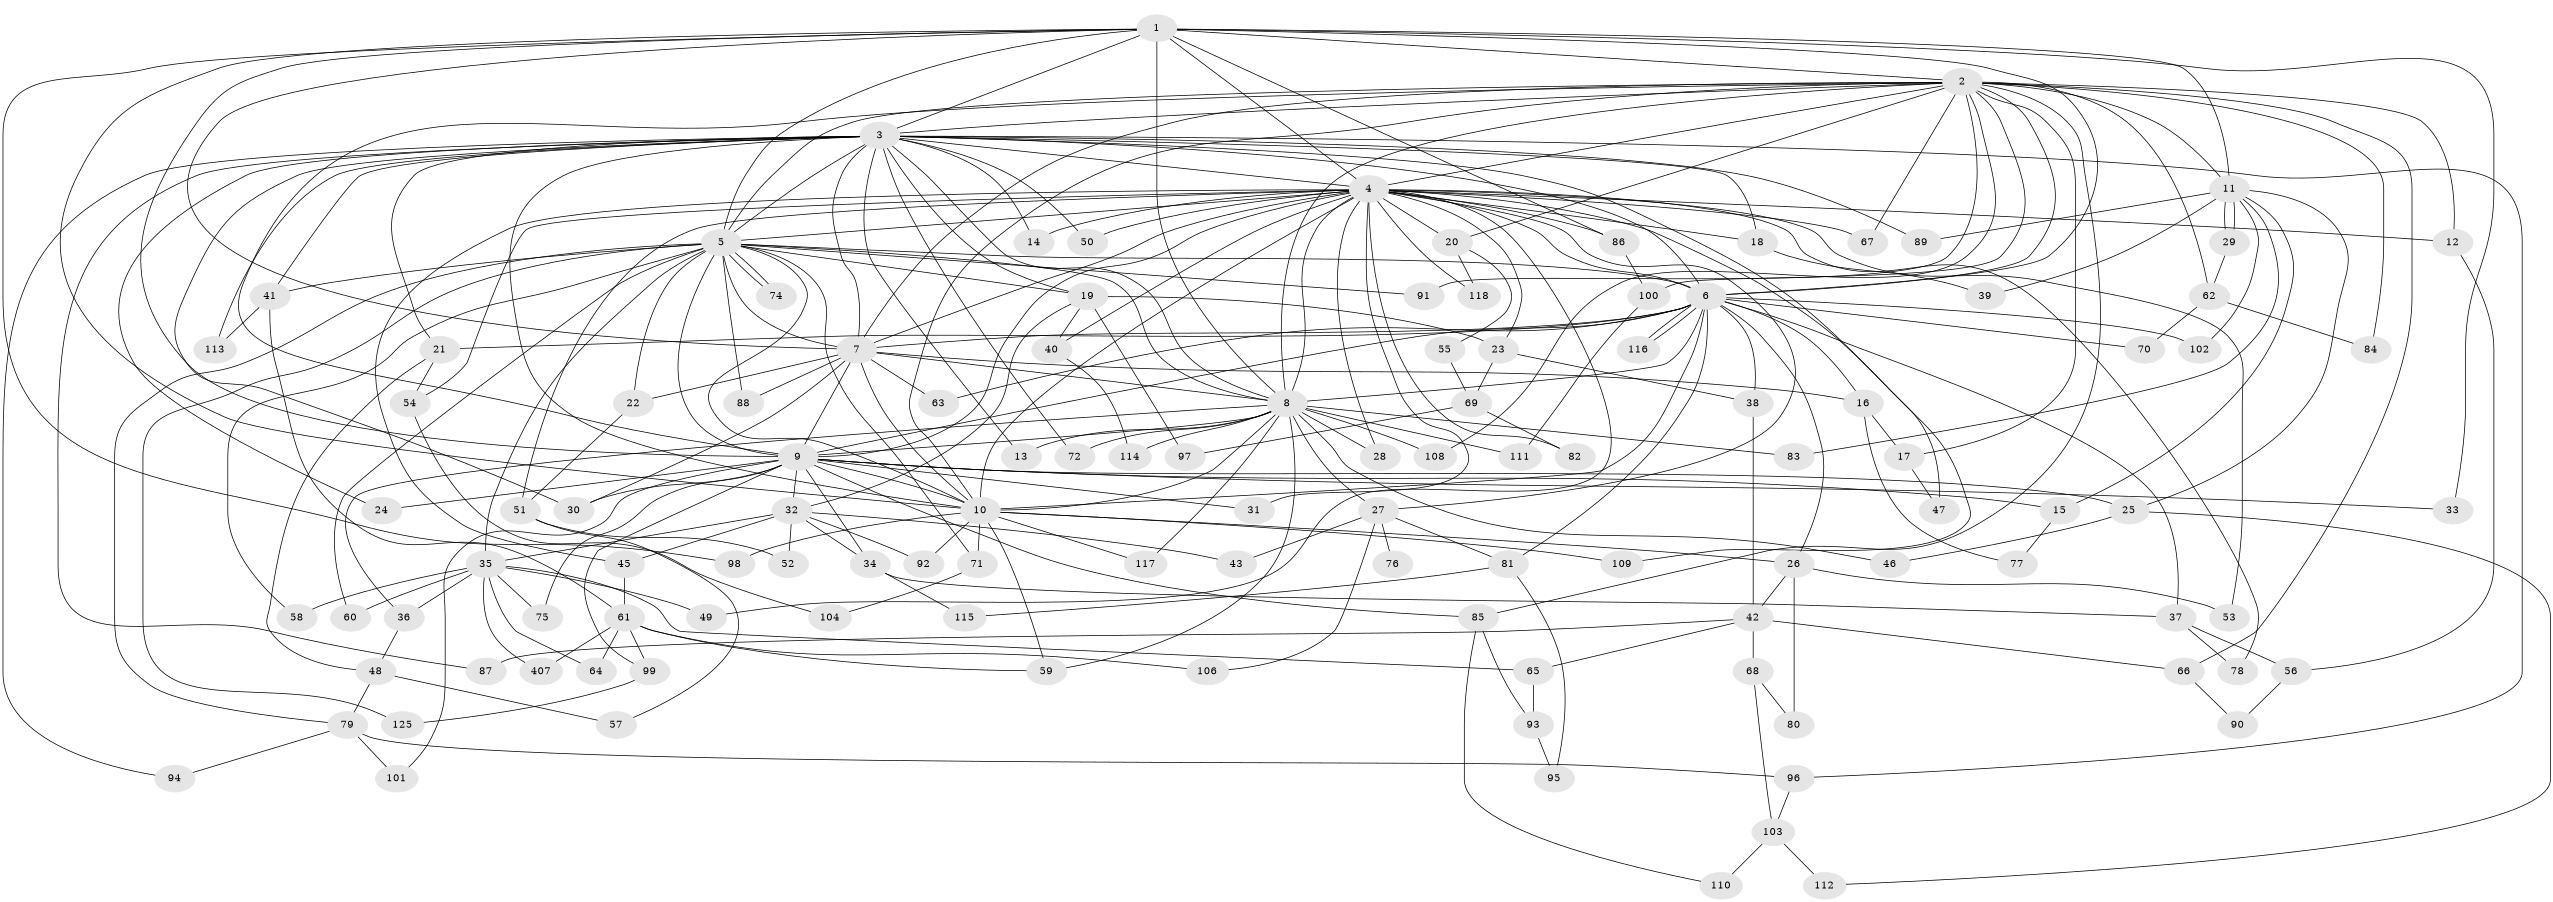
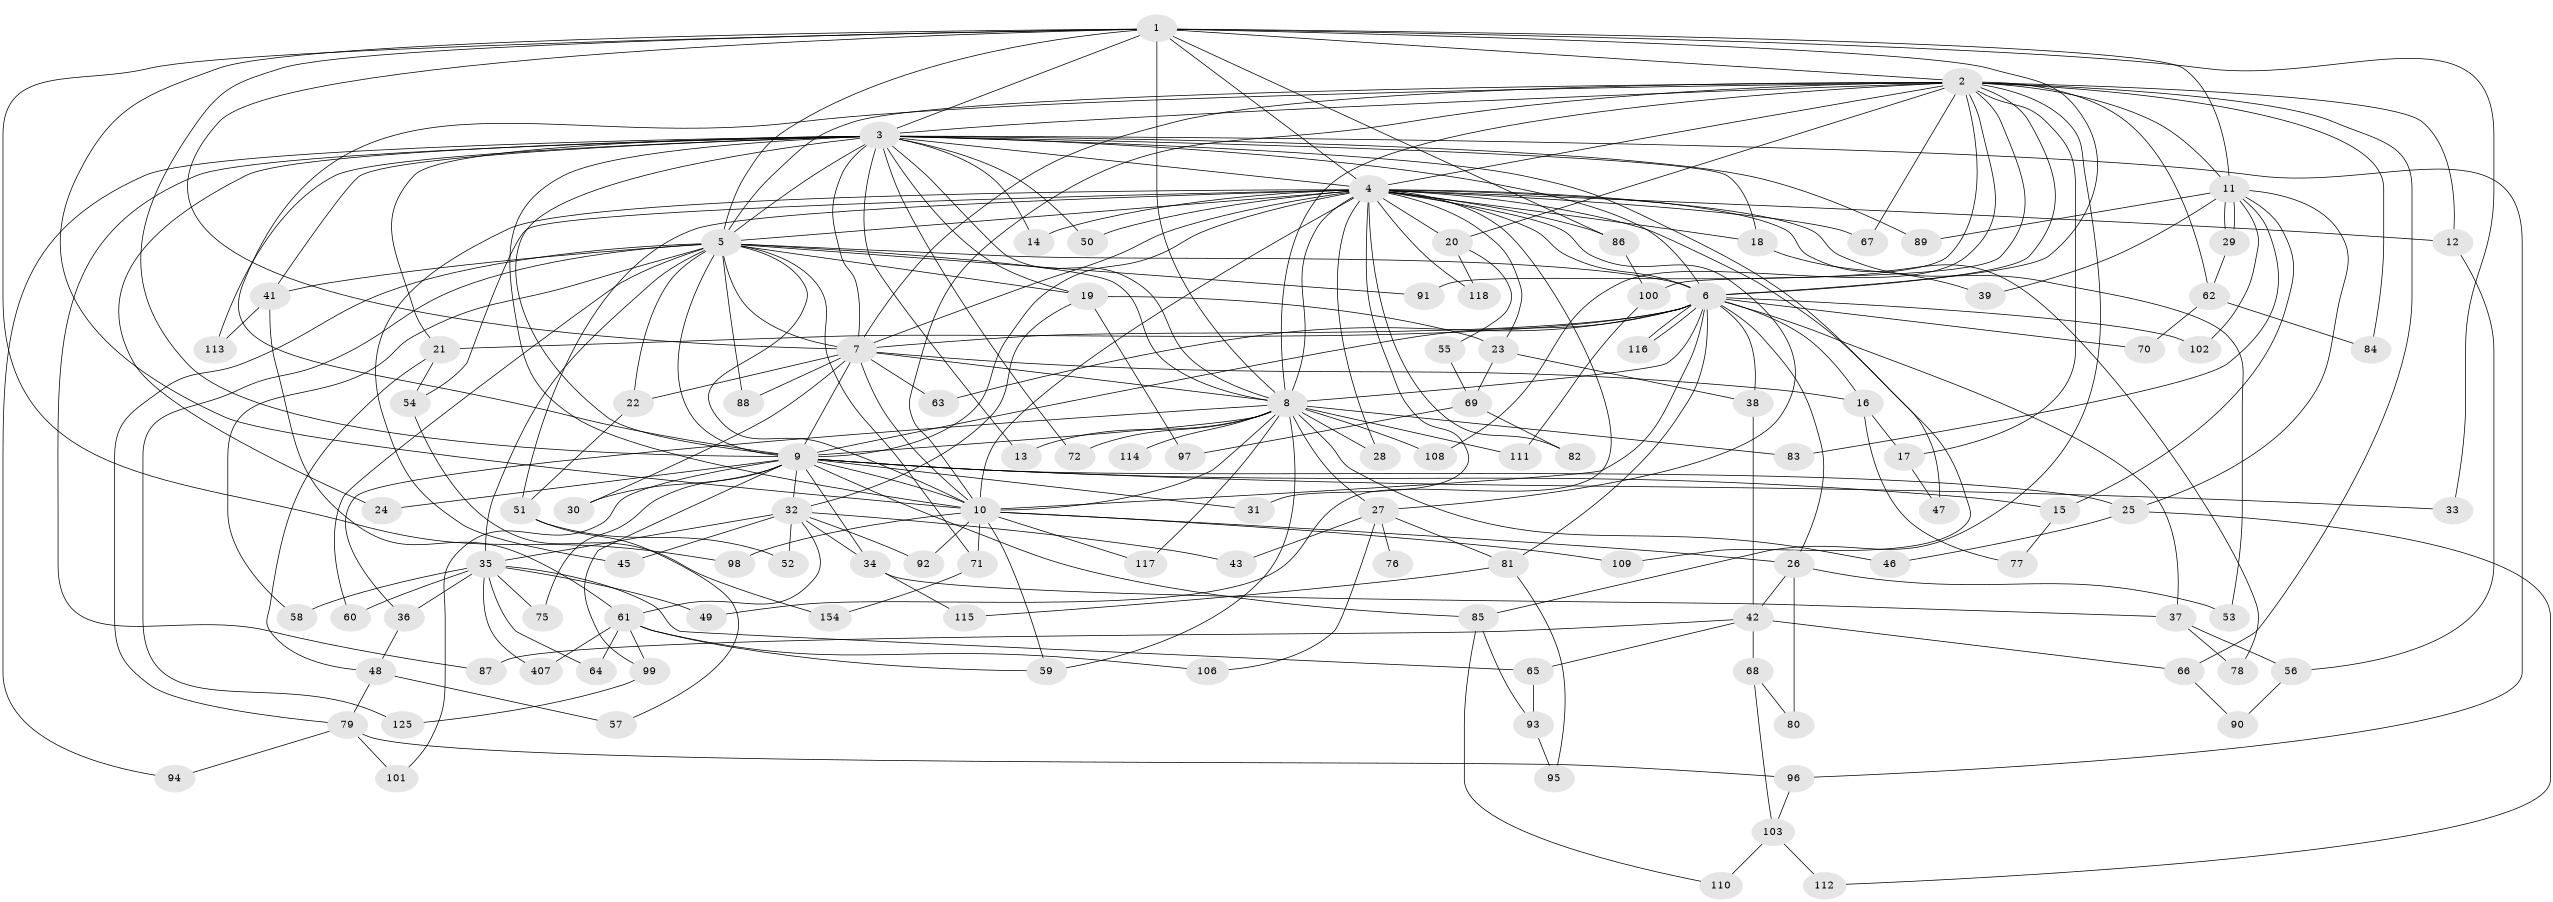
  graph {
    node [color=gray90 style=filled]
    1
    2
    3
    4
    5
    6
    7
    8
    9
    10
    11
    33
    86
    98
    12
    17
    20
    62
    66
    67
    84
    85
    91
    100
    108
    13
    14
    18
    19
    21
    24
    41
    47
    50
    72
    87
    89
    94
    96
    113
    23
    27
    28
    31
-   40
    45
    49
    51
    53
    54
    78
    82
    109
    118
    22
    35
    58
    60
    71
-   74
    79
    88
    n63 [label=125]
    16
    26
    37
    38
    63
    70
    81
    102
    116
    30
    36
    46
    59
    83
    111
    114
    117
    15
    25
    32
    34
    75
    99
    101
    92
    29
    39
    56
    55
    90
    93
    110
    97
    48
    61
    103
    69
    43
    76
    106
    52
    57
-   104
+   104 [label=154]
    64
    65
    n109 [label=407]
    77
    42
    80
    115
    95
    112
    68
    1 -- 2
    1 -- 3
    1 -- 4
    1 -- 5
    1 -- 6
    1 -- 7
    1 -- 8
    1 -- 9
    1 -- 10
    1 -- 11
    1 -- 33
    1 -- 86
    1 -- 98
    2 -- 3
    2 -- 4
    2 -- 5
    2 -- 6
    2 -- 7
    2 -- 8
    2 -- 9
    2 -- 10
    2 -- 11
    2 -- 12
    2 -- 17
    2 -- 20
    2 -- 62
    2 -- 66
    2 -- 67
    2 -- 84
    2 -- 85
    2 -- 91
    2 -- 100
    2 -- 108
    3 -- 4
    3 -- 5
    3 -- 6
    3 -- 7
    3 -- 8
-   3 -- 30
+   3 -- 9
    3 -- 10
    3 -- 13
    3 -- 14
    3 -- 18
    3 -- 19
    3 -- 21
    3 -- 24
    3 -- 41
    3 -- 47
    3 -- 50
    3 -- 72
    3 -- 87
    3 -- 89
    3 -- 94
    3 -- 96
    3 -- 113
    4 -- 5
    4 -- 6
    4 -- 7
    4 -- 8
    4 -- 9
    4 -- 10
    4 -- 86
    4 -- 12
    4 -- 20
    4 -- 67
    4 -- 14
    4 -- 18
    4 -- 50
    4 -- 23
    4 -- 27
    4 -- 28
    4 -- 31
-   4 -- 40
    4 -- 45
    4 -- 49
    4 -- 51
    4 -- 53
    4 -- 54
    4 -- 78
    4 -- 82
    4 -- 109
    4 -- 118
    5 -- 6
    5 -- 7
    5 -- 8
    5 -- 9
    5 -- 10
    5 -- 91
    5 -- 19
    5 -- 41
    5 -- 22
    5 -- 35
    5 -- 58
    5 -- 60
    5 -- 71
-   5 -- 74
-   5 -- 74
    5 -- 79
    5 -- 88
    5 -- n63
    6 -- 7
    6 -- 8
    6 -- 9
    6 -- 10
    6 -- 21
    6 -- 16
    6 -- 26
    6 -- 37
    6 -- 38
    6 -- 63
    6 -- 70
    6 -- 81
    6 -- 102
    6 -- 116
    6 -- 116
    7 -- 8
    7 -- 9
    7 -- 10
    7 -- 22
    7 -- 88
    7 -- 16
    7 -- 63
    7 -- 30
    8 -- 9
    8 -- 10
    8 -- 108
    8 -- 13
    8 -- 72
    8 -- 27
    8 -- 28
    8 -- 36
    8 -- 46
    8 -- 59
    8 -- 83
    8 -- 111
    8 -- 114
    8 -- 117
    9 -- 10
    9 -- 33
    9 -- 85
    9 -- 24
    9 -- 31
    9 -- 30
    9 -- 15
    9 -- 25
    9 -- 32
    9 -- 34
    9 -- 75
    9 -- 99
    9 -- 101
    10 -- 98
    10 -- 109
    10 -- 71
    10 -- 26
    10 -- 59
    10 -- 117
    10 -- 92
    11 -- 89
    11 -- 102
    11 -- 83
    11 -- 15
    11 -- 25
    11 -- 29
    11 -- 29
    11 -- 39
    86 -- 100
    12 -- 56
    17 -- 47
    20 -- 118
    20 -- 55
    62 -- 84
    62 -- 70
    66 -- 90
    85 -- 93
    85 -- 110
    100 -- 111
    18 -- 39
    19 -- 23
-   19 -- 40
    19 -- 32
    19 -- 97
    21 -- 54
    21 -- 48
    41 -- 113
    41 -- 61
    96 -- 103
    23 -- 38
    23 -- 69
    27 -- 81
    27 -- 43
    27 -- 76
    27 -- 106
-   40 -- 114
    51 -- 52
    51 -- 57
    54 -- 104
    22 -- 51
    35 -- 49
    35 -- 58
    35 -- 60
    35 -- 36
    35 -- 75
    35 -- 64
    35 -- 65
    35 -- n109
    71 -- 104
    79 -- 94
    79 -- 96
    79 -- 101
    16 -- 17
    16 -- 77
    26 -- 53
    26 -- 42
    26 -- 80
    37 -- 78
    37 -- 56
    38 -- 42
    81 -- 115
    81 -- 95
    36 -- 48
    15 -- 77
    25 -- 46
    25 -- 112
    32 -- 45
    32 -- 35
    32 -- 34
    32 -- 92
-   45 -- 61
+   32 -- 61
    32 -- 43
    32 -- 52
    34 -- 37
    34 -- 115
    99 -- n63
    29 -- 62
    56 -- 90
    55 -- 69
    93 -- 95
    48 -- 79
    48 -- 57
    61 -- 59
    61 -- 99
    61 -- 106
    61 -- 64
    61 -- n109
    103 -- 110
    103 -- 112
    69 -- 82
    69 -- 97
    65 -- 93
    42 -- 66
    42 -- 87
    42 -- 65
    42 -- 68
    68 -- 103
    68 -- 80
  }
